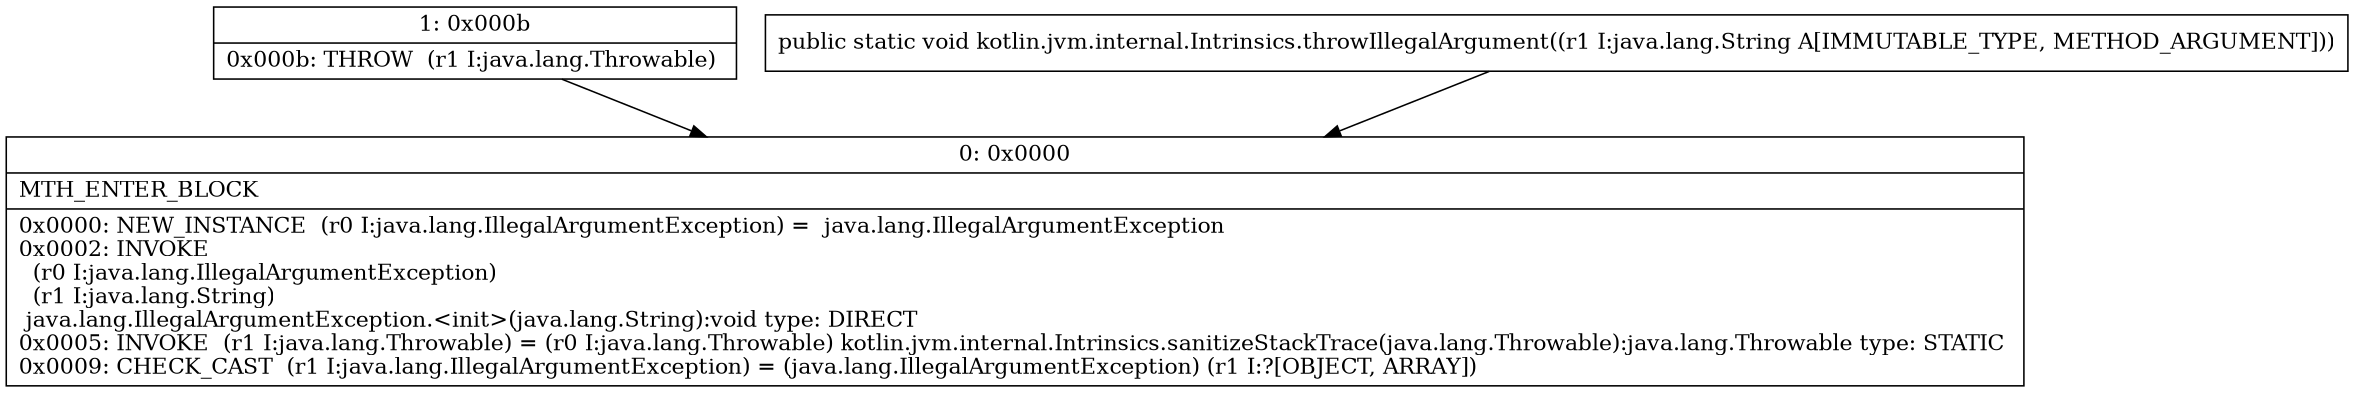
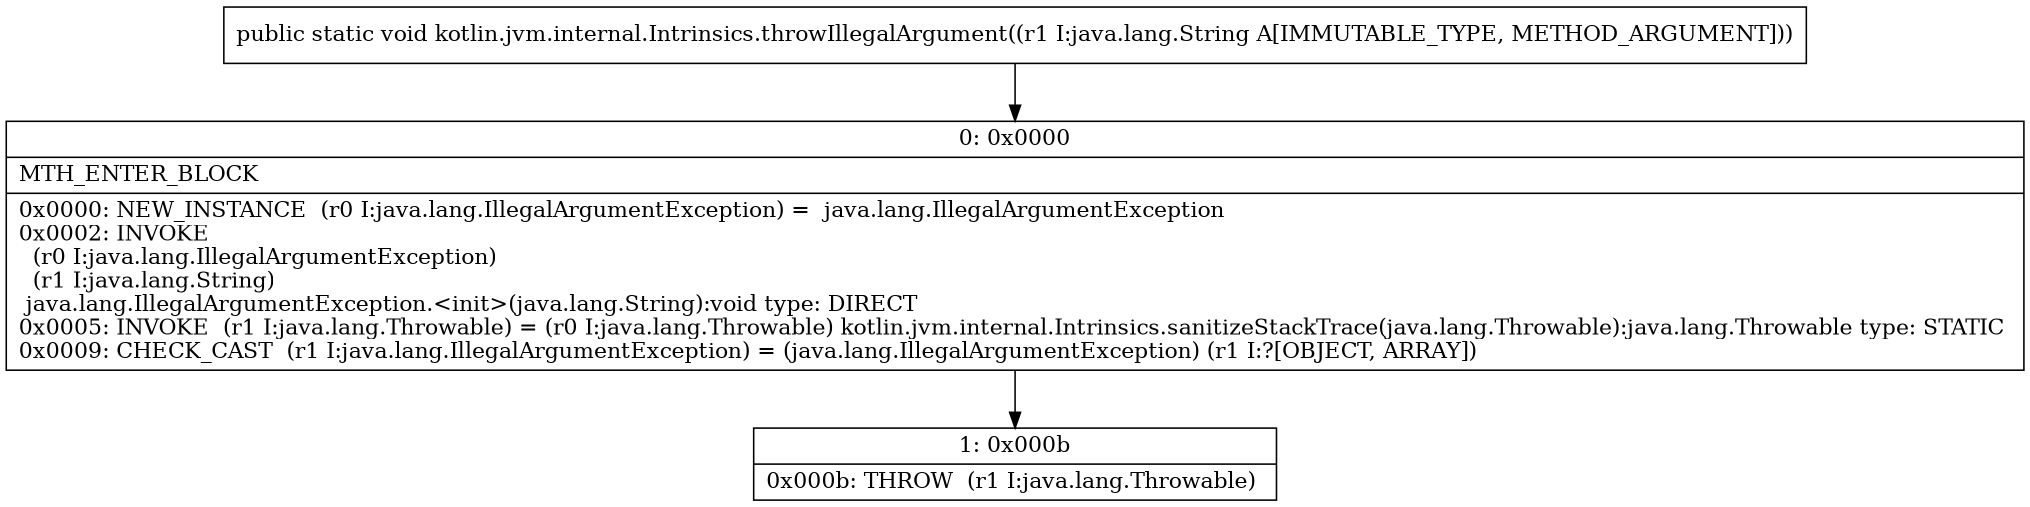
  digraph {
    node [shape=record]
    n1 [label="{0\:\ 0x0000|MTH_ENTER_BLOCK\l|0x0000: NEW_INSTANCE  (r0 I:java.lang.IllegalArgumentException) =  java.lang.IllegalArgumentException \l0x0002: INVOKE  \l  (r0 I:java.lang.IllegalArgumentException)\l  (r1 I:java.lang.String)\l java.lang.IllegalArgumentException.\<init\>(java.lang.String):void type: DIRECT \l0x0005: INVOKE  (r1 I:java.lang.Throwable) = (r0 I:java.lang.Throwable) kotlin.jvm.internal.Intrinsics.sanitizeStackTrace(java.lang.Throwable):java.lang.Throwable type: STATIC \l0x0009: CHECK_CAST  (r1 I:java.lang.IllegalArgumentException) = (java.lang.IllegalArgumentException) (r1 I:?[OBJECT, ARRAY]) \l}"]
    n2 [label="{1\:\ 0x000b|0x000b: THROW  (r1 I:java.lang.Throwable) \l}"]
    n3 [label="{public static void kotlin.jvm.internal.Intrinsics.throwIllegalArgument((r1 I:java.lang.String A[IMMUTABLE_TYPE, METHOD_ARGUMENT])) }"]
-   n2 -> n1
+   n1 -> n2
    n3 -> n1
  }
